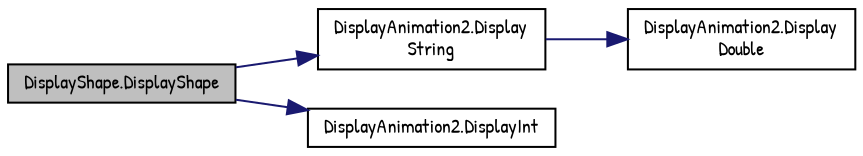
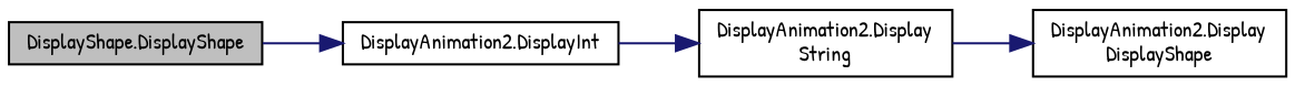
  digraph {
    fontname="Patrick Hand"
    rankdir=LR
    node [color=black fillcolor=white fontname="Patrick Hand" fontsize=10 shape=record style=filled]
    edge [color=midnightblue fontname="Patrick Hand" fontsize=10 labelfontname=Helvetica labelfontsize=10 style=solid]
    n1 [fillcolor=grey75 fontcolor=black height=0.2 label="DisplayShape.DisplayShape" width=0.4]
    n2 [height=0.2 label="DisplayAnimation2.Display\lString" width=0.4]
    n3 [height=0.2 label="DisplayAnimation2.DisplayInt" width=0.4]
-   n4 [height=0.2 label="DisplayAnimation2.Display\lDouble" width=0.4]
-   n1 -> n2
+   n4 [height=0.2 label="DisplayAnimation2.Display\lDisplayShape" width=0.4]
+   n3 -> n2
    n1 -> n3
    n2 -> n4
  }
